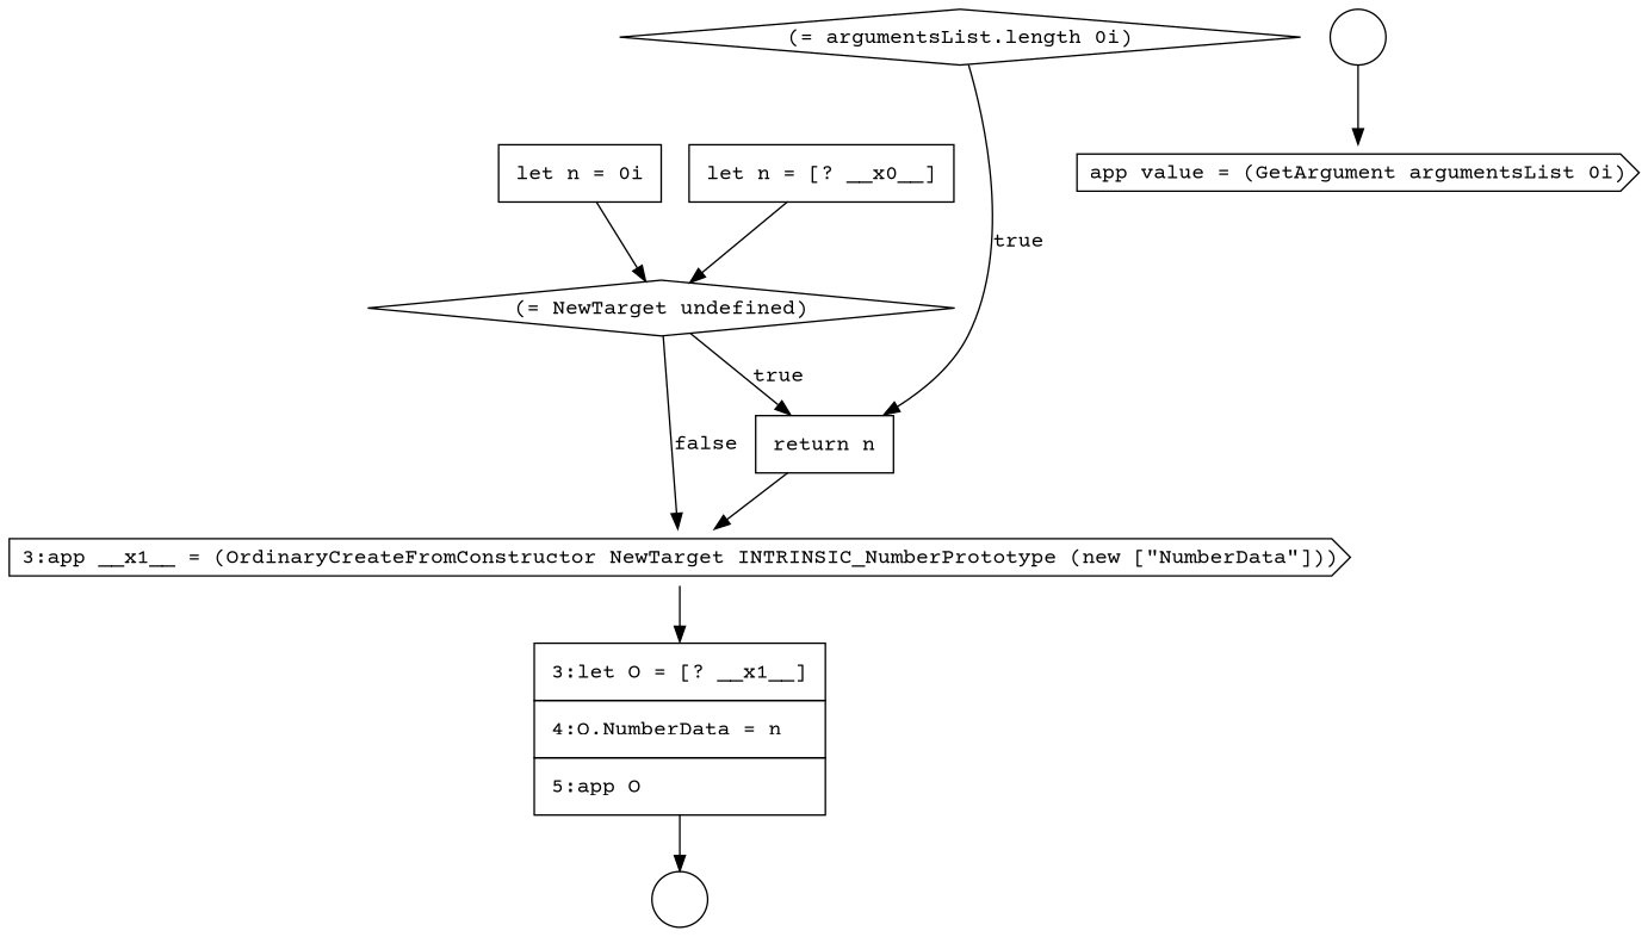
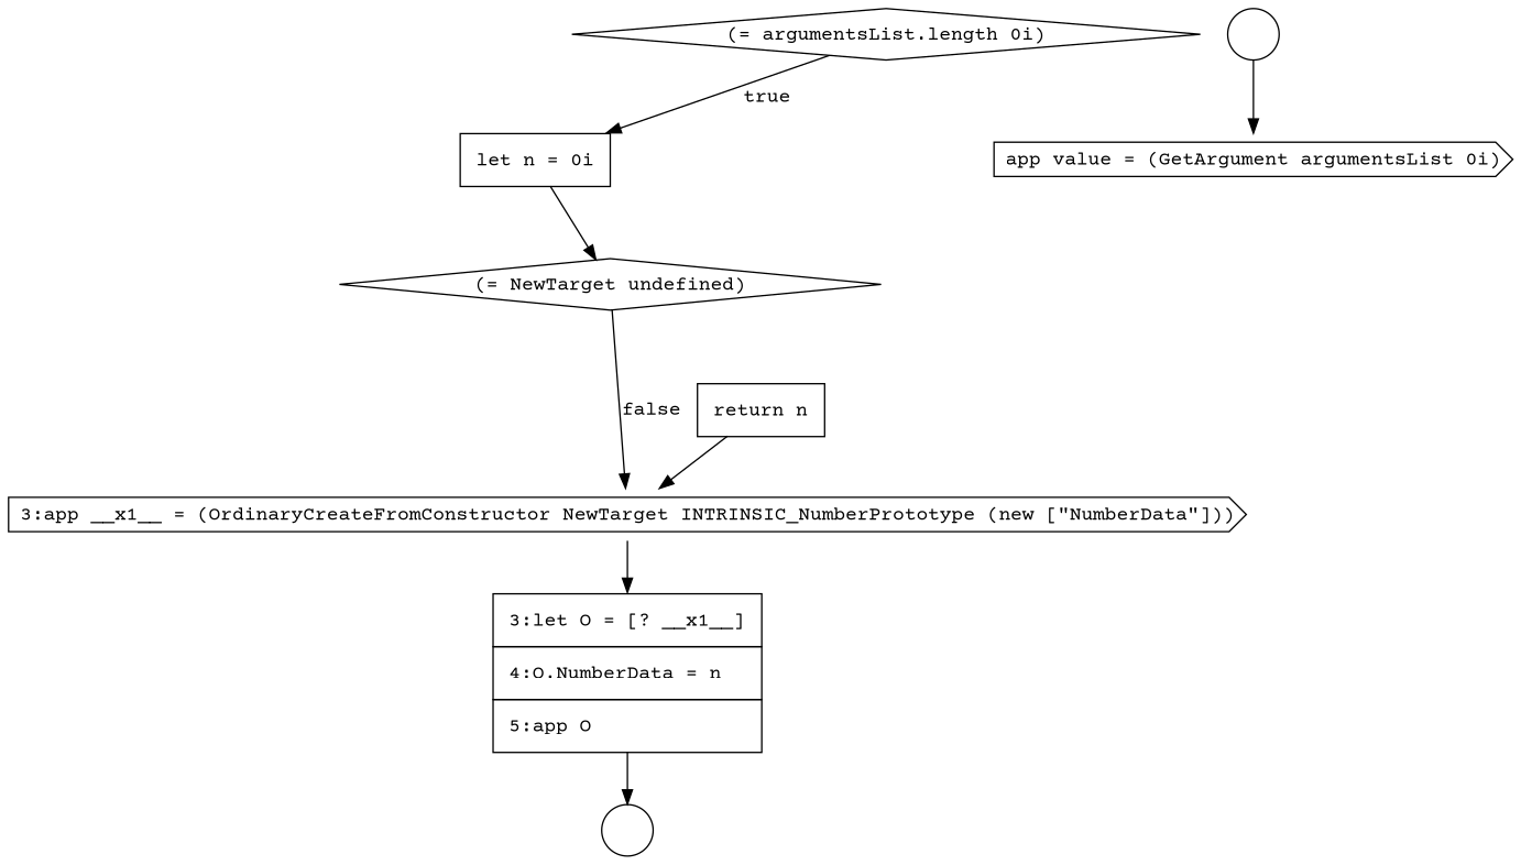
  digraph {
    fontname="Courier Prime"
    node [color=black fillcolor=white fontname="Courier Prime" shape=none style=filled]
    edge [color=black fontname="Courier Prime"]
    n1 [label=" " shape=circle]
    n2 [label=<<font color="black">     <table border="0" cellborder="1" cellspacing="0" cellpadding="10">       <tr><td align="left">3:let O = [? __x1__]</td></tr>       <tr><td align="left">4:O.NumberData = n</td></tr>       <tr><td align="left">5:app O</td></tr>     </table>   </font>> margin=0]
    n3 [label=<<font color="black">(= argumentsList.length 0i)</font>> shape=diamond]
    n4 [label=<<font color="black">     <table border="0" cellborder="1" cellspacing="0" cellpadding="10">       <tr><td align="left">let n = 0i</td></tr>     </table>   </font>> margin=0]
    n5 [label=<<font color="black">(= NewTarget undefined)</font>> shape=diamond]
-   n6 [label=<<font color="black">     <table border="0" cellborder="1" cellspacing="0" cellpadding="10">       <tr><td align="left">let n = [? __x0__]</td></tr>     </table>   </font>> margin=0]
    n7 [label=<<font color="black">     <table border="0" cellborder="1" cellspacing="0" cellpadding="10">       <tr><td align="left">return n</td></tr>     </table>   </font>> margin=0]
    n8 [label=<<font color="black">3:app __x1__ = (OrdinaryCreateFromConstructor NewTarget INTRINSIC_NumberPrototype (new [&quot;NumberData&quot;]))</font>> shape=cds]
    n9 [label=" " shape=circle]
    n10 [label=<<font color="black">app value = (GetArgument argumentsList 0i)</font>> shape=cds]
    n2 -> n1
-   n3 -> n7 [label=<<font color="black">true</font>>]
+   n3 -> n4 [label=<<font color="black">true</font>>]
    n4 -> n5
-   n5 -> n7 [label=<<font color="black">true</font>>]
    n5 -> n8 [label=<<font color="black">false</font>>]
-   n6 -> n5
    n7 -> n8
    n8 -> n2
    n9 -> n10
  }
